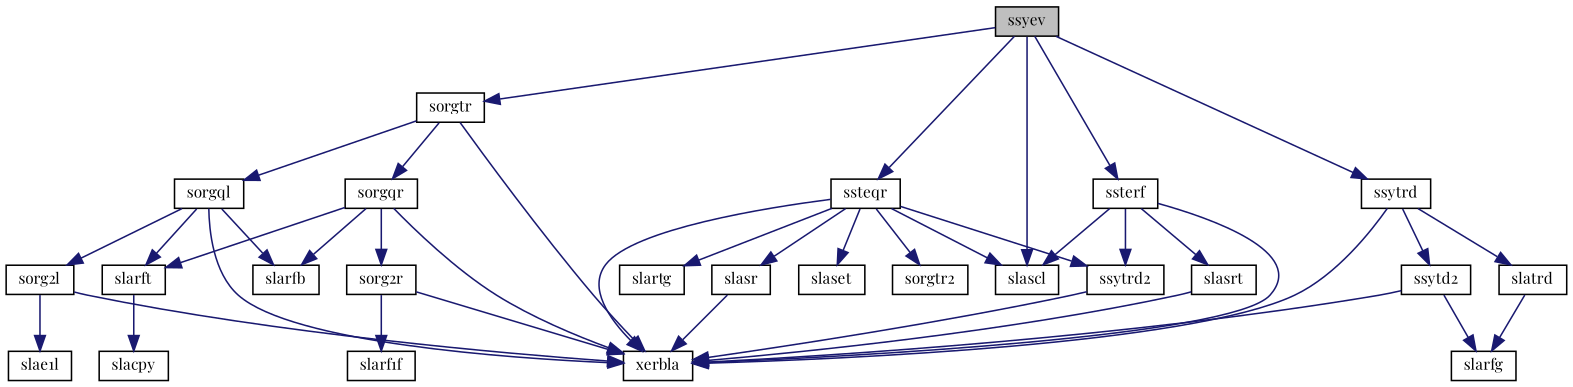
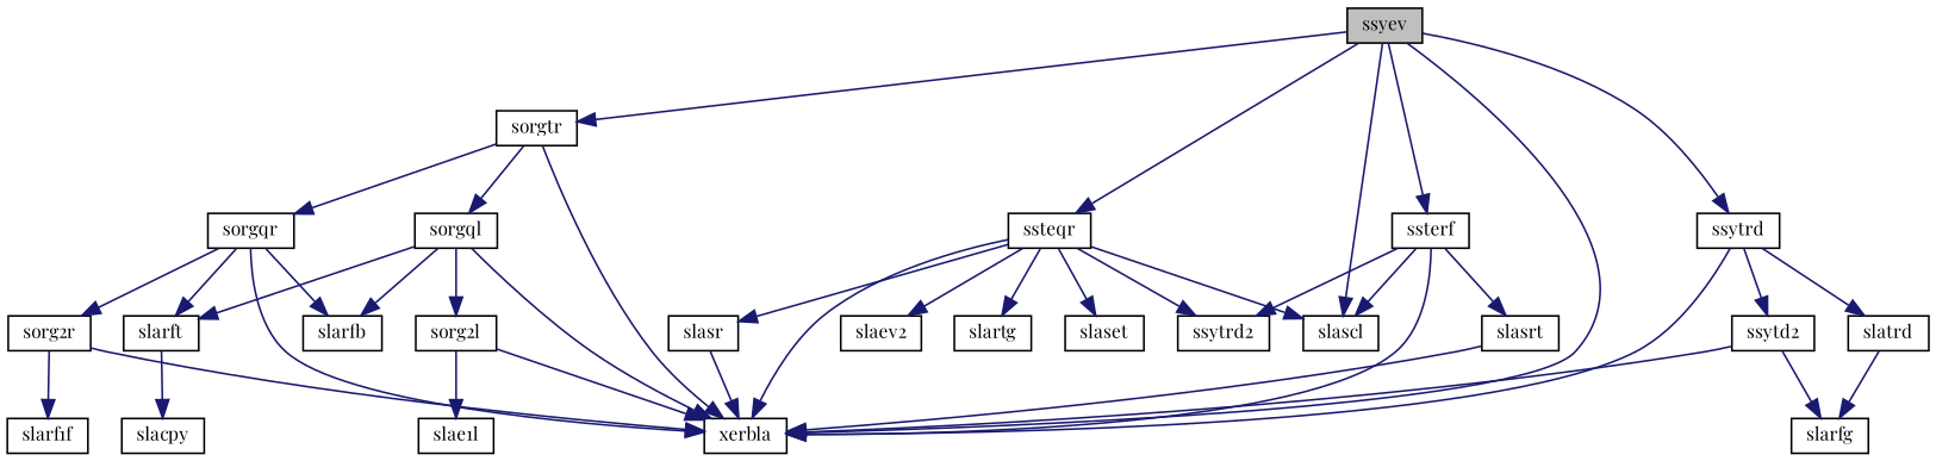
  digraph {
    fontname="Playfair Display"
    rankdir=TB
    node [color=black fillcolor=white fontname="Playfair Display" fontsize=10 shape=record style=filled]
    edge [color=midnightblue fontname="Playfair Display" fontsize=10 labelfontname=Helvetica labelfontsize=10 style=solid]
    n1 [fillcolor=grey75 fontcolor=black height=0.2 label=ssyev width=0.4]
    n2 [height=0.2 label=slascl width=0.4]
    n3 [height=0.2 label=xerbla width=0.4]
    n4 [height=0.2 label=sorgtr width=0.4]
    n5 [height=0.2 label=ssteqr width=0.4]
    n6 [height=0.2 label=ssterf width=0.4]
    n7 [height=0.2 label=ssytrd width=0.4]
    n8 [height=0.2 label=sorgql width=0.4]
    n9 [height=0.2 label=sorgqr width=0.4]
    n10 [height=0.2 label=ssytrd2 width=0.4]
-   n11 [height=0.2 label=sorgtr2 width=0.4]
+   n11 [height=0.2 label=slaev2 width=0.4]
    n12 [height=0.2 label=slartg width=0.4]
    n13 [height=0.2 label=slaset width=0.4]
    n14 [height=0.2 label=slasr width=0.4]
    n15 [height=0.2 label=slasrt width=0.4]
    n16 [height=0.2 label=slatrd width=0.4]
    n17 [height=0.2 label=ssytd2 width=0.4]
    n18 [height=0.2 label=slarfb width=0.4]
    n19 [height=0.2 label=slarft width=0.4]
    n20 [height=0.2 label=sorg2l width=0.4]
    n21 [height=0.2 label=sorg2r width=0.4]
    n22 [height=0.2 label=slacpy width=0.4]
    n23 [height=0.2 label=slae1l width=0.4]
    n24 [height=0.2 label=slarf1f width=0.4]
    n25 [height=0.2 label=slarfg width=0.4]
    n1 -> n2
-   n10 -> n3
+   n1 -> n3
    n1 -> n4
    n1 -> n5
    n1 -> n6
    n1 -> n7
    n4 -> n3
    n4 -> n8
    n4 -> n9
    n5 -> n2
    n5 -> n3
    n5 -> n10
    n5 -> n11
    n5 -> n12
    n5 -> n13
    n5 -> n14
    n6 -> n2
    n6 -> n3
    n6 -> n10
    n6 -> n15
    n7 -> n3
    n7 -> n16
    n7 -> n17
    n8 -> n3
    n8 -> n18
    n8 -> n19
    n8 -> n20
    n9 -> n3
    n9 -> n18
    n9 -> n19
    n9 -> n21
    n14 -> n3
    n15 -> n3
    n16 -> n25
    n17 -> n3
    n17 -> n25
    n19 -> n22
    n20 -> n3
    n20 -> n23
    n21 -> n3
    n21 -> n24
  }
